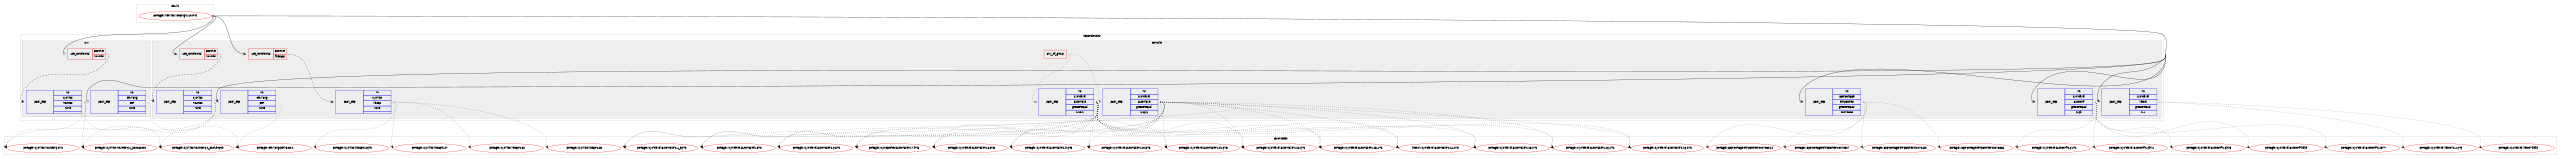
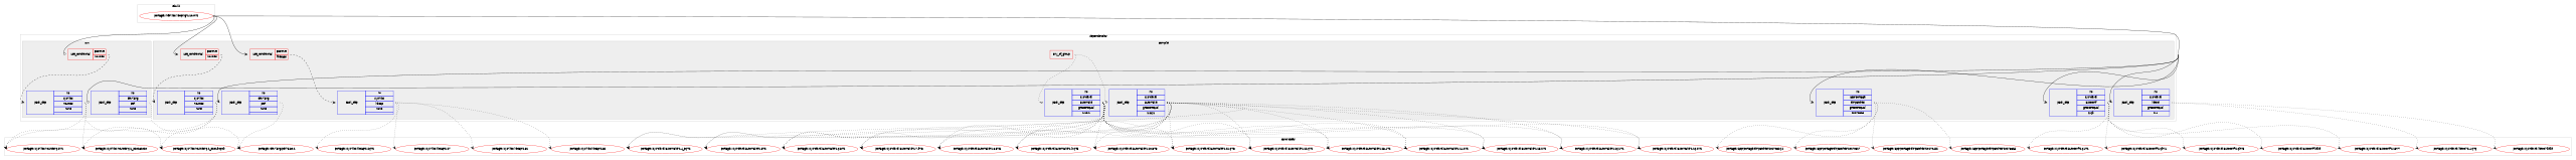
  digraph {
    compound=true
    concentrate=true
    fontname=Helvetica
    fontsize=10
    newrank=true
    rankdir=TB
    ranksep=1.5
    node [color=red fontname=Helvetica fontsize=10]
    edge [arrowhead=vee headport=w style=dotted tailport=e weight=100]
    n1 [label="portage://net-libs/liboping-1.10.0-r2" width=4]
    n2 [color=blue label=<<TABLE BORDER="0" CELLBORDER="1" CELLSPACING="0" CELLPADDING="4" WIDTH="220"><TR><TD ROWSPAN="6" CELLPADDING="30">pack_dep</TD></TR><TR><TD WIDTH="110">no</TD></TR><TR><TD>sys-devel</TD></TR><TR><TD>automake</TD></TR><TR><TD>greaterequal</TD></TR><TR><TD>1.16.1</TD></TR></TABLE>> shape=none]
    n3 [color=blue label=<<TABLE BORDER="0" CELLBORDER="1" CELLSPACING="0" CELLPADDING="4" WIDTH="220"><TR><TD ROWSPAN="6" CELLPADDING="30">pack_dep</TD></TR><TR><TD WIDTH="110">no</TD></TR><TR><TD>sys-devel</TD></TR><TR><TD>automake</TD></TR><TR><TD>greaterequal</TD></TR><TR><TD>1.15.1</TD></TR></TABLE>> shape=none]
    n4 [label=<<TABLE BORDER="0" CELLBORDER="1" CELLSPACING="0" CELLPADDING="4"><TR><TD CELLPADDING="10">any_of_group</TD></TR></TABLE>> shape=none]
    n5 [color=blue label=<<TABLE BORDER="0" CELLBORDER="1" CELLSPACING="0" CELLPADDING="4" WIDTH="220"><TR><TD ROWSPAN="6" CELLPADDING="30">pack_dep</TD></TR><TR><TD WIDTH="110">no</TD></TR><TR><TD>sys-libs</TD></TR><TR><TD>libcap</TD></TR><TR><TD>none</TD></TR><TR><TD></TD></TR></TABLE>> shape=none]
    n6 [label=<<TABLE BORDER="0" CELLBORDER="1" CELLSPACING="0" CELLPADDING="4"><TR><TD ROWSPAN="3" CELLPADDING="10">use_conditional</TD></TR><TR><TD>positive</TD></TR><TR><TD>filecaps</TD></TR></TABLE>> shape=none]
    n7 [color=blue label=<<TABLE BORDER="0" CELLBORDER="1" CELLSPACING="0" CELLPADDING="4" WIDTH="220"><TR><TD ROWSPAN="6" CELLPADDING="30">pack_dep</TD></TR><TR><TD WIDTH="110">no</TD></TR><TR><TD>sys-libs</TD></TR><TR><TD>ncurses</TD></TR><TR><TD>none</TD></TR><TR><TD></TD></TR></TABLE>> shape=none]
    n8 [label=<<TABLE BORDER="0" CELLBORDER="1" CELLSPACING="0" CELLPADDING="4"><TR><TD ROWSPAN="3" CELLPADDING="10">use_conditional</TD></TR><TR><TD>positive</TD></TR><TR><TD>ncurses</TD></TR></TABLE>> shape=none]
    n9 [color=blue label=<<TABLE BORDER="0" CELLBORDER="1" CELLSPACING="0" CELLPADDING="4" WIDTH="220"><TR><TD ROWSPAN="6" CELLPADDING="30">pack_dep</TD></TR><TR><TD WIDTH="110">no</TD></TR><TR><TD>app-portage</TD></TR><TR><TD>elt-patches</TD></TR><TR><TD>greaterequal</TD></TR><TR><TD>20170815</TD></TR></TABLE>> shape=none]
    n10 [color=blue label=<<TABLE BORDER="0" CELLBORDER="1" CELLSPACING="0" CELLPADDING="4" WIDTH="220"><TR><TD ROWSPAN="6" CELLPADDING="30">pack_dep</TD></TR><TR><TD WIDTH="110">no</TD></TR><TR><TD>dev-lang</TD></TR><TR><TD>perl</TD></TR><TR><TD>none</TD></TR><TR><TD></TD></TR></TABLE>> shape=none]
    n11 [color=blue label=<<TABLE BORDER="0" CELLBORDER="1" CELLSPACING="0" CELLPADDING="4" WIDTH="220"><TR><TD ROWSPAN="6" CELLPADDING="30">pack_dep</TD></TR><TR><TD WIDTH="110">no</TD></TR><TR><TD>sys-devel</TD></TR><TR><TD>autoconf</TD></TR><TR><TD>greaterequal</TD></TR><TR><TD>2.69</TD></TR></TABLE>> shape=none]
    n12 [color=blue label=<<TABLE BORDER="0" CELLBORDER="1" CELLSPACING="0" CELLPADDING="4" WIDTH="220"><TR><TD ROWSPAN="6" CELLPADDING="30">pack_dep</TD></TR><TR><TD WIDTH="110">no</TD></TR><TR><TD>sys-devel</TD></TR><TR><TD>libtool</TD></TR><TR><TD>greaterequal</TD></TR><TR><TD>2.4</TD></TR></TABLE>> shape=none]
    n13 [color=blue label=<<TABLE BORDER="0" CELLBORDER="1" CELLSPACING="0" CELLPADDING="4" WIDTH="220"><TR><TD ROWSPAN="6" CELLPADDING="30">pack_dep</TD></TR><TR><TD WIDTH="110">no</TD></TR><TR><TD>sys-libs</TD></TR><TR><TD>ncurses</TD></TR><TR><TD>none</TD></TR><TR><TD></TD></TR></TABLE>> shape=none]
    n14 [label=<<TABLE BORDER="0" CELLBORDER="1" CELLSPACING="0" CELLPADDING="4"><TR><TD ROWSPAN="3" CELLPADDING="10">use_conditional</TD></TR><TR><TD>positive</TD></TR><TR><TD>ncurses</TD></TR></TABLE>> shape=none]
    n15 [color=blue label=<<TABLE BORDER="0" CELLBORDER="1" CELLSPACING="0" CELLPADDING="4" WIDTH="220"><TR><TD ROWSPAN="6" CELLPADDING="30">pack_dep</TD></TR><TR><TD WIDTH="110">no</TD></TR><TR><TD>dev-lang</TD></TR><TR><TD>perl</TD></TR><TR><TD>none</TD></TR><TR><TD></TD></TR></TABLE>> shape=none]
    n16 [label="portage://sys-devel/automake-1.9.6-r5" width=4]
    n17 [label="portage://sys-devel/automake-1.8.5-r5" width=4]
-   n18 [label="portage://sys-patches/automake-1.7.9-r3" width=4]
+   n18 [label="portage://sys-devel/automake-1.7.9-r3" width=4]
    n19 [label="portage://sys-devel/automake-1.6.3-r2" width=4]
    n20 [label="portage://sys-devel/automake-1.5-r2" width=4]
    n21 [label="portage://sys-devel/automake-1.4_p6-r2" width=4]
    n22 [label="portage://sys-devel/automake-1.16.1-r2" width=4]
    n23 [label="portage://sys-devel/automake-1.16.1-r1" width=4]
    n24 [label="portage://sys-devel/automake-1.15.1-r2" width=4]
-   n25 [label="libtool://sys-devel/automake-1.14.1-r2" width=4]
+   n25 [label="portage://sys-devel/automake-1.14.1-r2" width=4]
    n26 [label="portage://sys-devel/automake-1.13.4-r2" width=4]
    n27 [label="portage://sys-devel/automake-1.12.6-r2" width=4]
    n28 [label="portage://sys-devel/automake-1.11.6-r3" width=4]
    n29 [label="portage://sys-devel/automake-1.10.3-r3" width=4]
    n30 [label="portage://sys-libs/libcap-2.32" width=4]
    n31 [label="portage://sys-libs/libcap-2.31" width=4]
    n32 [label="portage://sys-libs/libcap-2.27" width=4]
    n33 [label="portage://sys-libs/libcap-2.26-r2" width=4]
    n34 [label="portage://sys-libs/ncurses-6.2-r1" width=4]
    n35 [label="portage://sys-libs/ncurses-6.1_p20190609" width=4]
    n36 [label="portage://sys-libs/ncurses-6.1_p20181020" width=4]
    n37 [label="portage://app-portage/elt-patches-20170826.1" width=4]
    n38 [label="portage://app-portage/elt-patches-20178815" width=4]
    n39 [label="portage://app-portage/elt-patches-20170422" width=4]
    n40 [label="portage://app-portage/elt-patches-20170317" width=4]
    n41 [label="portage://dev-lang/perl-5.30.1" width=4]
    n42 [label="portage://sys-devel/autoconf-9999" width=4]
    n43 [label="portage://sys-devel/autoconf-2.69-r5" width=4]
    n44 [label="portage://sys-devel/autoconf-2.69-r4" width=4]
    n45 [label="portage://sys-devel/autoconf-2.64-r1" width=4]
    n46 [label="portage://sys-devel/autoconf-2.13-r7" width=4]
    n47 [label="portage://sys-devel/libtool-9999" width=4]
    n48 [label="portage://sys-devel/libtool-2.4.6-r6" width=4]
    subgraph cluster_1 {
      color=gray
      label=<<i>ebuild</i>>
      rank=same
      n1
    }
    subgraph cluster_2 {
      color=gray
      label=<<i>dependencies</i>>
      subgraph cluster_3 {
        color=gray
        fillcolor="#eeeeee"
        label=<<i>compile</i>>
        style=filled
        subgraph sub_4 {
          color=gray
          fillcolor="#eeeeee"
          label=<<i>compile</i>>
          style=filled
          n4
          subgraph sub_5 {
            color=gray
            fillcolor="#eeeeee"
            label=<<i>compile</i>>
            style=filled
            n2
          }
          subgraph sub_6 {
            color=gray
            fillcolor="#eeeeee"
            label=<<i>compile</i>>
            style=filled
            n3
          }
        }
        subgraph sub_7 {
          color=gray
          fillcolor="#eeeeee"
          label=<<i>compile</i>>
          style=filled
          n6
          subgraph sub_8 {
            color=gray
            fillcolor="#eeeeee"
            label=<<i>compile</i>>
            style=filled
            n5
          }
        }
        subgraph sub_9 {
          color=gray
          fillcolor="#eeeeee"
          label=<<i>compile</i>>
          style=filled
          n8
          subgraph sub_10 {
            color=gray
            fillcolor="#eeeeee"
            label=<<i>compile</i>>
            style=filled
            n7
          }
        }
        subgraph sub_11 {
          color=gray
          fillcolor="#eeeeee"
          label=<<i>compile</i>>
          style=filled
          n9
        }
        subgraph sub_12 {
          color=gray
          fillcolor="#eeeeee"
          label=<<i>compile</i>>
          style=filled
          n10
        }
        subgraph sub_13 {
          color=gray
          fillcolor="#eeeeee"
          label=<<i>compile</i>>
          style=filled
          n11
        }
        subgraph sub_14 {
          color=gray
          fillcolor="#eeeeee"
          label=<<i>compile</i>>
          style=filled
          n12
        }
      }
      subgraph cluster_15 {
        color=gray
        fillcolor="#eeeeee"
        label=<<i>compile and run</i>>
        style=filled
      }
      subgraph cluster_16 {
        color=gray
        fillcolor="#eeeeee"
        label=<<i>run</i>>
        style=filled
        subgraph sub_17 {
          color=gray
          fillcolor="#eeeeee"
          label=<<i>run</i>>
          style=filled
          n14
          subgraph sub_18 {
            color=gray
            fillcolor="#eeeeee"
            label=<<i>run</i>>
            style=filled
            n13
          }
        }
        subgraph sub_19 {
          color=gray
          fillcolor="#eeeeee"
          label=<<i>run</i>>
          style=filled
          n15
        }
      }
    }
    subgraph cluster_20 {
      color=gray
      label=<<i>candidates</i>>
      rank=same
      subgraph sub_21 {
        color=black
        label=<<i>candidates</i>>
        nodesep=1
        rank=same
        n16
        n17
        n18
        n19
        n20
        n21
        n22
        n23
        n24
        n25
        n26
        n27
        n28
        n29
      }
      subgraph sub_22 {
        color=black
        label=<<i>candidates</i>>
        nodesep=1
        rank=same
        n16
        n17
        n18
        n19
        n20
        n21
        n22
        n23
        n24
        n25
        n26
        n27
        n28
        n29
      }
      subgraph sub_23 {
        color=black
        label=<<i>candidates</i>>
        nodesep=1
        rank=same
        n30
        n31
        n32
        n33
      }
      subgraph sub_24 {
        color=black
        label=<<i>candidates</i>>
        nodesep=1
        rank=same
        n34
        n35
        n36
      }
      subgraph sub_25 {
        color=black
        label=<<i>candidates</i>>
        nodesep=1
        rank=same
        n37
        n38
        n39
        n40
      }
      subgraph sub_26 {
        color=black
        label=<<i>candidates</i>>
        nodesep=1
        rank=same
        n41
      }
      subgraph sub_27 {
        color=black
        label=<<i>candidates</i>>
        nodesep=1
        rank=same
        n42
        n43
        n44
        n45
        n46
      }
      subgraph sub_28 {
        color=black
        label=<<i>candidates</i>>
        nodesep=1
        rank=same
        n47
        n48
      }
      subgraph sub_29 {
        color=black
        label=<<i>candidates</i>>
        nodesep=1
        rank=same
        n34
        n35
        n36
      }
      subgraph sub_30 {
        color=black
        label=<<i>candidates</i>>
        nodesep=1
        rank=same
        n41
      }
    }
    n1 -> n6 [style=solid weight=20]
    n1 -> n8 [style=solid weight=20]
    n1 -> n9 [style=solid weight=20]
    n1 -> n10 [style=solid weight=20]
    n1 -> n11 [style=solid weight=20]
    n1 -> n12 [style=solid weight=20]
    n1 -> n14 [arrowhead=odot style=solid weight=20]
    n1 -> n15 [arrowhead=odot style=solid weight=20]
    n2 -> n16
    n2 -> n17
    n2 -> n18
    n2 -> n19
    n2 -> n20
    n2 -> n21
    n2 -> n22
    n2 -> n23
    n2 -> n24
    n2 -> n25
    n2 -> n26
    n2 -> n27
    n2 -> n28
    n2 -> n29
    n3 -> n16
    n3 -> n17
    n3 -> n18
    n3 -> n19
    n3 -> n20
    n3 -> n21
    n3 -> n22
    n3 -> n23
    n3 -> n24
    n3 -> n25
    n3 -> n26
    n3 -> n27
    n3 -> n28
    n3 -> n29
    n4 -> n2 [arrowhead=oinv weight=20]
    n4 -> n3 [arrowhead=oinv weight=20]
    n5 -> n30
    n5 -> n31
    n5 -> n32
    n5 -> n33
    n6 -> n5 [style=dashed weight=20]
    n7 -> n34
    n7 -> n35
    n7 -> n36
    n8 -> n7 [style=dashed weight=20]
    n9 -> n37
    n9 -> n38
    n9 -> n39
    n9 -> n40
    n10 -> n41
    n11 -> n42
    n11 -> n43
    n11 -> n44
    n11 -> n45
    n11 -> n46
    n12 -> n47
    n12 -> n48
    n13 -> n34
    n13 -> n35
    n13 -> n36
    n14 -> n13 [style=dashed weight=20]
    n15 -> n41
  }
